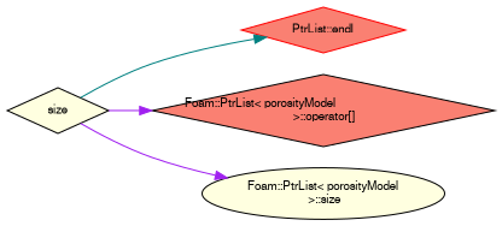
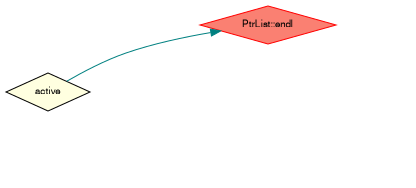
  digraph {
    rankdir=LR
    node [color=black fillcolor=lightyellow fontname=FreeSans fontsize=10 shape=diamond style=filled]
    edge [color=purple fontname=FreeSans fontsize=10 labelfontname=FreeSans labelfontsize=10 style=solid]
-   n1 [fontcolor=black height=0.2 label=size width=0.4]
+   n1 [fontcolor=black height=0.2 label=active width=0.4]
    n2 [color=red fillcolor=salmon height=0.2 label="PtrList::endl" width=0.4]
-   n3 [fillcolor=salmon height=0.2 label="Foam::PtrList\< porosityModel\l \>::operator[]" width=0.4]
-   n4 [height=0.2 label="Foam::PtrList\< porosityModel\l \>::size" shape=ellipse width=0.4]
    n1 -> n2 [color=teal]
-   n1 -> n3
-   n1 -> n4
  }
